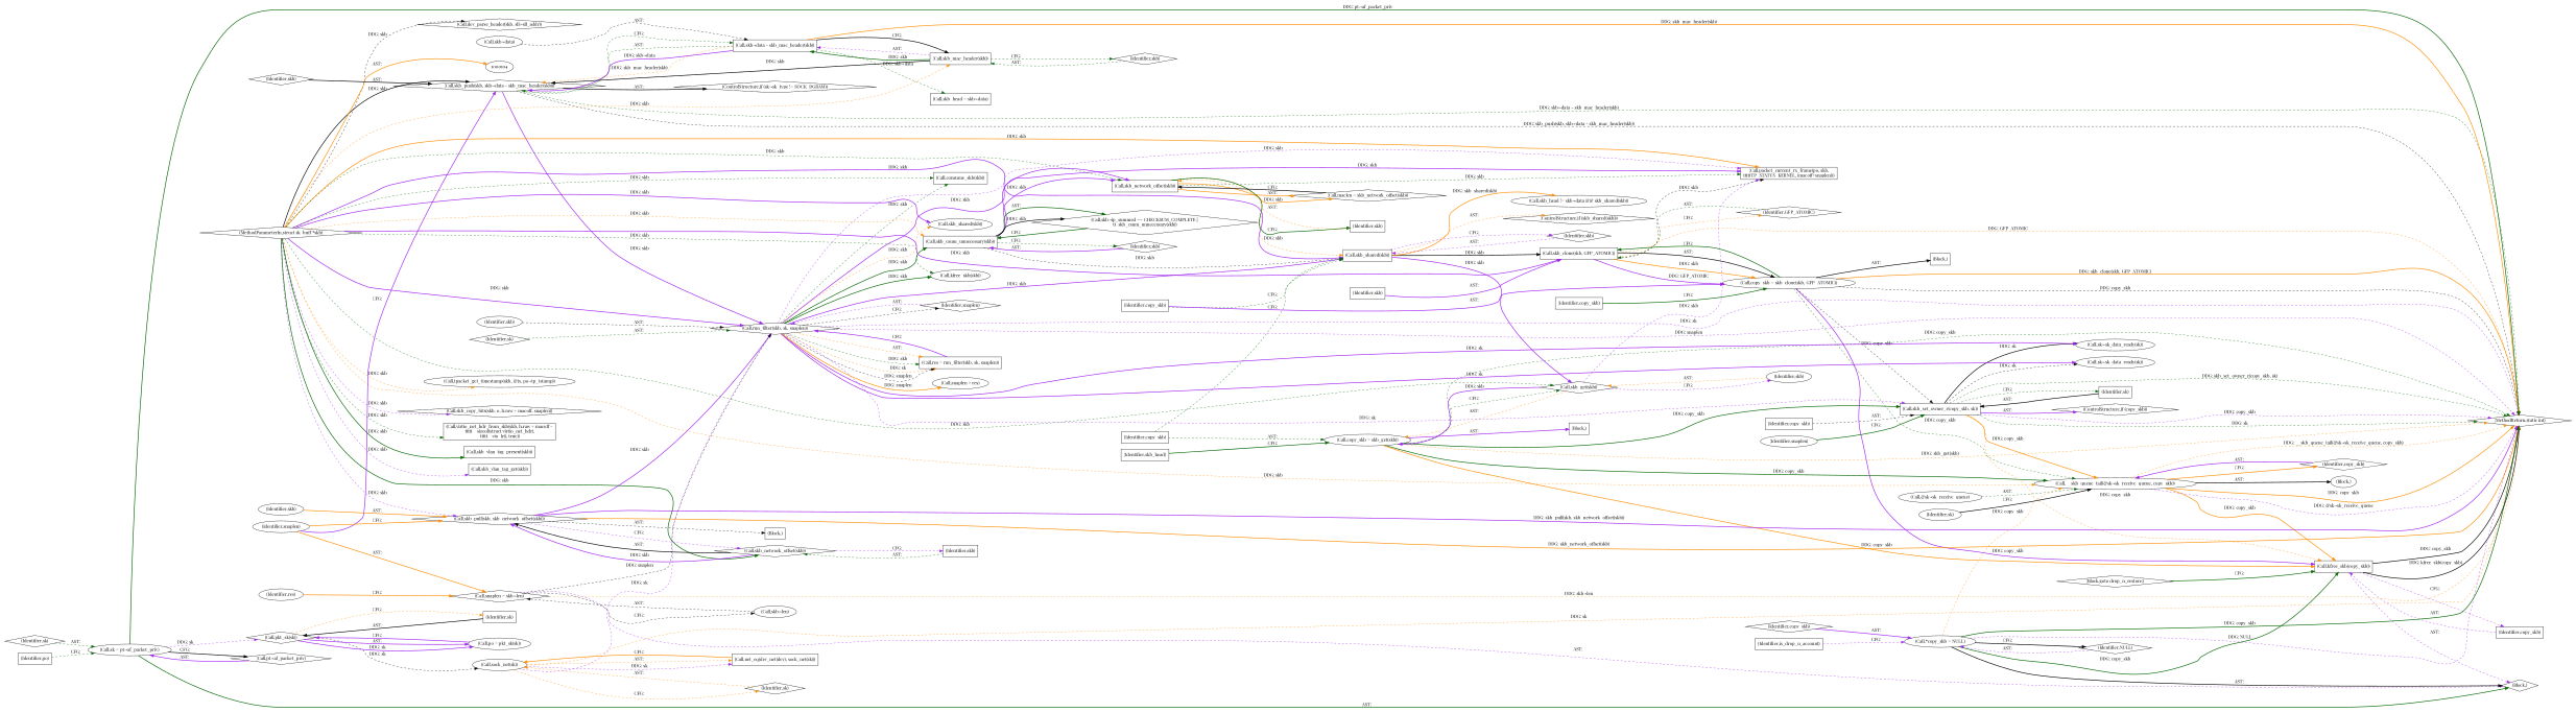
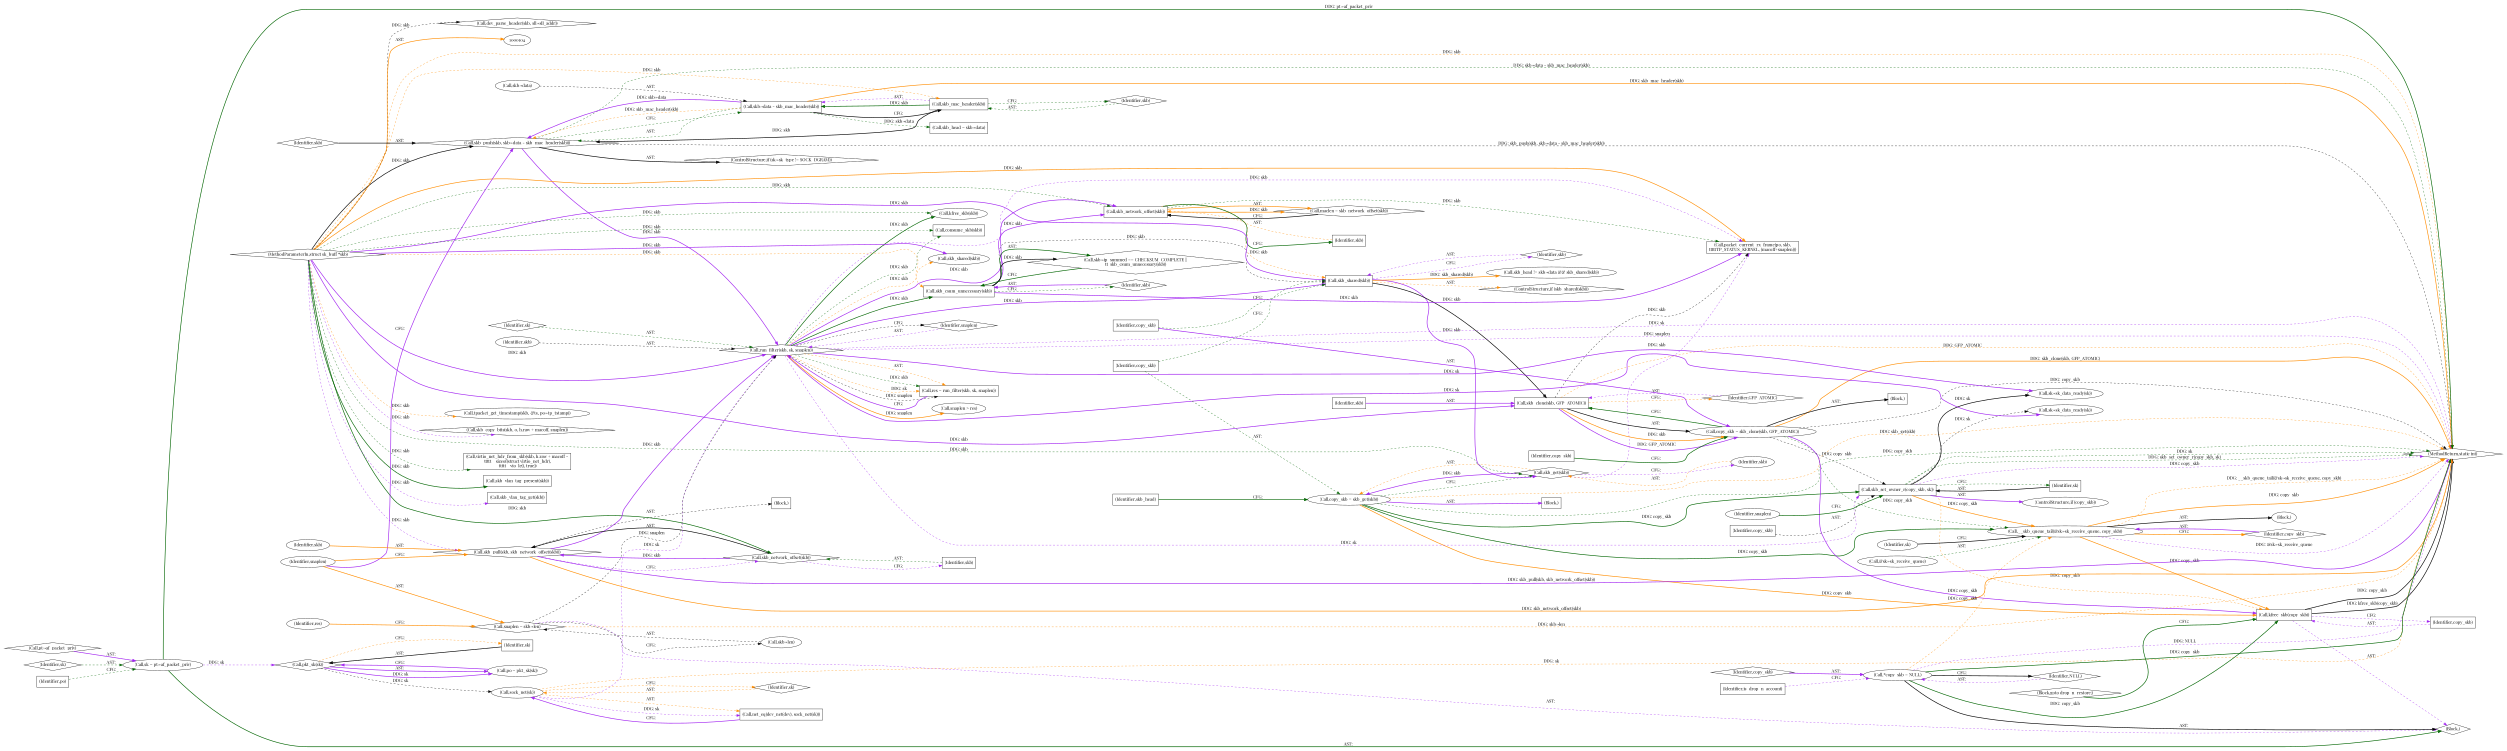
  digraph {
    fontname="Playfair Display"
    rankdir=LR
    node [fontname="Playfair Display" shape=box]
    edge [color=purple fontname="Playfair Display" style=dashed]
    n1 [label="(Call,__skb_queue_tail(&sk->sk_receive_queue, copy_skb))" shape=ellipse]
    n2 [label="(Call,kfree_skb(copy_skb))"]
    n3 [label="(Identifier,copy_skb)" shape=diamond]
    n4 [label="(MethodReturn,static int)" shape=diamond]
    n5 [label="(Block,)" shape=ellipse]
    n6 [label="(Block,)" shape=diamond]
    n7 [label="(Identifier,copy_skb)"]
    n8 [label="(Call,copy_skb = skb_get(skb))" shape=ellipse]
    n9 [label="(Call,skb_get(skb))" shape=diamond]
    n10 [label="(Call,skb_set_owner_r(copy_skb, sk))"]
    n11 [label="(Block,)"]
    n12 [label="(Call,packet_current_rx_frame(po, skb,\n\t\t\t\t\tTP_STATUS_KERNEL, (macoff+snaplen)))"]
    n13 [label="(Identifier,skb)" shape=ellipse]
    n14 [label="(Call,sk->sk_data_ready(sk))" shape=ellipse]
    n15 [label="(Call,sk->sk_data_ready(sk))" shape=ellipse]
-   n16 [label="(ControlStructure,if (copy_skb))" shape=diamond]
+   n16 [label="(ControlStructure,if (copy_skb))" shape=ellipse]
    n17 [label="(Identifier,sk)"]
    n18 [label="(Call,skb_shared(skb))"]
    n19 [label="(Call,skb_clone(skb, GFP_ATOMIC))"]
    n20 [label="(Call,skb_head != skb->data && skb_shared(skb))" shape=ellipse]
    n21 [label="(ControlStructure,if (skb_shared(skb)))" shape=diamond]
    n22 [label="(Identifier,skb)" shape=diamond]
    n23 [label="(Call,copy_skb = skb_clone(skb, GFP_ATOMIC))" shape=ellipse]
    n24 [label="(Identifier,GFP_ATOMIC)" shape=diamond]
    n25 [label="(Call,run_filter(skb, sk, snaplen))" shape=diamond]
    n26 [label="(Call,skb_csum_unnecessary(skb))"]
    n27 [label="(Call,skb_network_offset(skb))"]
    n28 [label="(Call,skb_shared(skb))" shape=ellipse]
    n29 [label="(Identifier,snaplen)" shape=diamond]
    n30 [label="(Call,res = run_filter(skb, sk, snaplen))"]
    n31 [label="(Call,snaplen > res)" shape=ellipse]
    n32 [label="(Call,kfree_skb(skb))" shape=ellipse]
    n33 [label="(Call,consume_skb(skb))"]
    n34 [label="(Call,skb->ip_summed == CHECKSUM_COMPLETE ||\n\t\t  skb_csum_unnecessary(skb))" shape=diamond]
    n35 [label="(Identifier,skb)" shape=diamond]
    n36 [label="(Call,maclen = skb_network_offset(skb))" shape=diamond]
    n37 [label="(Identifier,skb)"]
    n38 [label="(Call,skb_push(skb, skb->data - skb_mac_header(skb)))" shape=diamond]
    n39 [label="(Call,skb->data - skb_mac_header(skb))"]
    n40 [label="(ControlStructure,if (sk->sk_type != SOCK_DGRAM))" shape=diamond]
    n41 [label="(Call,skb_mac_header(skb))"]
    n42 [label="(Call,skb_head = skb->data)"]
    n43 [label="(Identifier,skb)" shape=diamond]
    n44 [label="(MethodParameterIn,struct sk_buff *skb)" shape=diamond]
    n45 [label="(Call,skb_pull(skb, skb_network_offset(skb)))" shape=diamond]
    n46 [label="(Call,skb_network_offset(skb))" shape=diamond]
    n47 [label="(Call,tpacket_get_timestamp(skb, &ts, po->tp_tstamp))" shape=ellipse]
    n48 [label="(Call,skb_copy_bits(skb, 0, h.raw + macoff, snaplen))" shape=diamond]
    n49 [label="(Call,virtio_net_hdr_from_skb(skb, h.raw + macoff -\n \t\t\t\t\t    sizeof(struct virtio_net_hdr),\n \t\t\t\t\t    vio_le(), true))"]
    n50 [label="(Call,skb_vlan_tag_present(skb))"]
    n51 [label="(Call,skb_vlan_tag_get(skb))"]
    n52 [label="(Call,dev_parse_header(skb, sll->sll_addr))" shape=diamond]
    1000104 [shape=ellipse]
    n54 [label="(Block,)"]
    n55 [label="(Identifier,skb)"]
    n56 [label="(Call,sock_net(sk))" shape=ellipse]
    n57 [label="(Call,net_eq(dev_net(dev), sock_net(sk)))"]
    n58 [label="(Identifier,sk)" shape=diamond]
    n59 [label="(Call,pkt_sk(sk))" shape=diamond]
    n60 [label="(Identifier,sk)"]
    n61 [label="(Call,po = pkt_sk(sk))" shape=ellipse]
    n62 [label="(Call,sk = pt->af_packet_priv)" shape=ellipse]
    n63 [label="(Call,pt->af_packet_priv)" shape=diamond]
    n64 [label="(Call,snaplen = skb->len)" shape=diamond]
    n65 [label="(Call,skb->len)" shape=ellipse]
    n66 [label="(Block,)"]
    n67 [label="(Call,*copy_skb = NULL)" shape=ellipse]
    n68 [label="(Identifier,NULL)" shape=diamond]
    n69 [label="(Identifier,sk)" shape=diamond]
    n70 [label="(Identifier,is_drop_n_account)"]
    n71 [label="(Identifier,po)"]
    n72 [label="(Identifier,skb)"]
    n73 [label="(Identifier,skb)" shape=diamond]
    n74 [label="(Identifier,copy_skb)"]
    n75 [label="(Identifier,snaplen)" shape=ellipse]
    n76 [label="(Identifier,copy_skb)"]
    n77 [label="(Identifier,copy_skb)"]
    n78 [label="(Identifier,skb)" shape=ellipse]
    n79 [label="(Identifier,sk)" shape=diamond]
    n80 [label="(Identifier,snaplen)" shape=ellipse]
    n81 [label="(Identifier,sk)" shape=ellipse]
    n82 [label="(Identifier,skb)" shape=ellipse]
    n83 [label="(Identifier,skb_head)"]
    n84 [label="(Call,skb->data)" shape=ellipse]
    n85 [label="(Identifier,res)" shape=ellipse]
    n86 [label="(Block,goto drop_n_restore;)" shape=diamond]
    n87 [label="(Identifier,copy_skb)" shape=diamond]
    n88 [label="(Call,&sk->sk_receive_queue)" shape=ellipse]
    n89 [label="(Identifier,copy_skb)"]
    n1 -> n2 [color=darkorange label="DDG: copy_skb" style=bold]
    n1 -> n3 [color=darkorange label="CFG: " style=bold]
    n1 -> n4 [color=darkorange label="DDG: __skb_queue_tail(&sk->sk_receive_queue, copy_skb)"]
    n1 -> n4 [color=darkorange label="DDG: copy_skb" style=bold]
    n1 -> n4 [label="DDG: &sk->sk_receive_queue"]
    n1 -> n5 [color=black label="AST: " style=bold]
    n2 -> n4 [color=black label="DDG: copy_skb" style=bold]
    n2 -> n4 [color=black label="DDG: kfree_skb(copy_skb)" style=bold]
    n2 -> n6 [label="AST: "]
    n2 -> n7 [label="CFG: "]
    n3 -> n1 [label="AST: " style=bold]
    n7 -> n2 [label="AST: "]
    n8 -> n1 [color=darkgreen label="DDG: copy_skb" style=bold]
    n8 -> n2 [color=darkorange label="DDG: copy_skb" style=bold]
    n8 -> n4 [color=darkorange label="DDG: skb_get(skb)"]
    n8 -> n4 [color=darkgreen label="DDG: copy_skb"]
    n8 -> n9 [color=darkgreen label="CFG: "]
    n8 -> n10 [color=darkgreen label="DDG: copy_skb" style=bold]
    n8 -> n11 [label="AST: " style=bold]
    n9 -> n8 [color=darkorange label="AST: "]
    n9 -> n8 [label="DDG: skb" style=bold]
    n9 -> n12 [label="DDG: skb"]
    n9 -> n13 [label="CFG: "]
    n10 -> n1 [color=darkorange label="DDG: copy_skb" style=bold]
    n10 -> n2 [color=darkorange label="DDG: copy_skb"]
    n10 -> n4 [color=darkgreen label="DDG: skb_set_owner_r(copy_skb, sk)"]
    n10 -> n4 [label="DDG: copy_skb"]
    n10 -> n4 [color=darkgreen label="DDG: sk"]
    n10 -> n14 [color=black label="DDG: sk" style=bold]
    n10 -> n15 [color=black label="DDG: sk"]
    n10 -> n16 [label="AST: " style=bold]
    n10 -> n17 [color=darkgreen label="CFG: "]
    n13 -> n9 [color=darkorange label="AST: "]
    n17 -> n10 [color=black label="AST: " style=bold]
    n18 -> n9 [label="DDG: skb" style=bold]
    n18 -> n19 [color=black label="DDG: skb" style=bold]
    n18 -> n20 [color=darkorange label="DDG: skb_shared(skb)" style=bold]
    n18 -> n21 [color=darkorange label="AST: "]
    n18 -> n22 [label="CFG: "]
    n19 -> n4 [color=darkorange label="DDG: GFP_ATOMIC"]
    n19 -> n12 [color=black label="DDG: skb"]
    n19 -> n23 [color=black label="AST: " style=bold]
    n19 -> n23 [color=darkorange label="DDG: skb" style=bold]
    n19 -> n23 [label="DDG: GFP_ATOMIC" style=bold]
    n19 -> n24 [color=darkorange label="CFG: "]
    n22 -> n18 [label="AST: "]
    n23 -> n1 [color=darkgreen label="DDG: copy_skb"]
    n23 -> n2 [label="DDG: copy_skb" style=bold]
    n23 -> n4 [color=darkorange label="DDG: skb_clone(skb, GFP_ATOMIC)" style=bold]
    n23 -> n4 [color=black label="DDG: copy_skb"]
    n23 -> n10 [color=black label="DDG: copy_skb"]
    n23 -> n19 [color=darkgreen label="CFG: " style=bold]
    n23 -> n66 [color=black label="AST: " style=bold]
-   n24 -> n19 [color=darkgreen label="AST: "]
+   n24 -> n19 [label="AST: "]
    n25 -> n4 [label="DDG: sk"]
    n25 -> n4 [label="DDG: snaplen"]
    n25 -> n10 [label="DDG: sk"]
    n25 -> n12 [label="DDG: skb"]
    n25 -> n14 [label="DDG: sk" style=bold]
    n25 -> n15 [label="DDG: sk" style=bold]
    n25 -> n18 [label="DDG: skb" style=bold]
    n25 -> n26 [color=darkgreen label="DDG: skb" style=bold]
    n25 -> n27 [label="DDG: skb" style=bold]
    n25 -> n28 [color=darkorange label="DDG: skb"]
    n25 -> n29 [color=black label="CFG: "]
    n25 -> n30 [color=darkorange label="AST: "]
    n25 -> n30 [color=darkgreen label="DDG: skb"]
    n25 -> n30 [color=darkorange label="DDG: sk"]
    n25 -> n30 [color=black label="DDG: snaplen"]
    n25 -> n31 [color=darkorange label="DDG: snaplen" style=bold]
    n25 -> n32 [color=darkgreen label="DDG: skb" style=bold]
    n25 -> n33 [color=darkgreen label="DDG: skb"]
    n26 -> n12 [label="DDG: skb" style=bold]
    n26 -> n18 [color=black label="DDG: skb"]
    n26 -> n27 [label="DDG: skb" style=bold]
    n26 -> n34 [color=darkgreen label="AST: " style=bold]
    n26 -> n34 [color=black label="DDG: skb" style=bold]
    n26 -> n35 [color=darkgreen label="CFG: "]
    n27 -> n12 [color=darkgreen label="DDG: skb"]
    n27 -> n18 [color=darkorange label="DDG: skb"]
    n27 -> n36 [color=darkorange label="AST: " style=bold]
    n27 -> n36 [color=darkorange label="DDG: skb" style=bold]
    n27 -> n37 [color=darkgreen label="CFG: " style=bold]
    n29 -> n25 [label="AST: "]
    n30 -> n25 [label="CFG: " style=bold]
    n34 -> n26 [color=darkgreen label="CFG: " style=bold]
    n35 -> n26 [label="AST: " style=bold]
    n36 -> n27 [color=black label="CFG: " style=bold]
    n37 -> n27 [color=darkorange label="AST: "]
    n38 -> n4 [color=darkgreen label="DDG: skb->data - skb_mac_header(skb)"]
    n38 -> n4 [color=black label="DDG: skb_push(skb, skb->data - skb_mac_header(skb))"]
    n38 -> n25 [label="DDG: skb" style=bold]
    n38 -> n39 [color=darkgreen label="CFG: "]
    n38 -> n40 [color=black label="AST: " style=bold]
    n39 -> n4 [color=darkorange label="DDG: skb_mac_header(skb)" style=bold]
    n39 -> n38 [color=darkgreen label="AST: "]
    n39 -> n38 [label="DDG: skb->data" style=bold]
    n39 -> n38 [color=darkorange label="DDG: skb_mac_header(skb)"]
    n39 -> n41 [color=black label="CFG: " style=bold]
    n39 -> n42 [color=darkgreen label="DDG: skb->data"]
    n41 -> n38 [color=black label="DDG: skb" style=bold]
    n41 -> n39 [label="AST: "]
    n41 -> n39 [color=darkgreen label="DDG: skb" style=bold]
    n41 -> n43 [color=darkgreen label="CFG: "]
    n43 -> n41 [color=darkgreen label="AST: "]
-   n44 -> n1 [color=darkorange label="DDG: skb"]
+   n44 -> n4 [color=darkorange label="DDG: skb"]
    n44 -> n9 [color=darkgreen label="DDG: skb"]
    n44 -> n12 [color=darkorange label="DDG: skb" style=bold]
    n44 -> n18 [label="DDG: skb" style=bold]
    n44 -> n19 [label="DDG: skb" style=bold]
    n44 -> n25 [label="DDG: skb" style=bold]
    n44 -> n26 [color=darkorange label="DDG: skb"]
    n44 -> n27 [color=darkgreen label="DDG: skb"]
    n44 -> n28 [label="DDG: skb" style=bold]
    n44 -> n32 [color=darkgreen label="DDG: skb"]
    n44 -> n33 [color=darkgreen label="DDG: skb"]
    n44 -> n38 [color=black label="DDG: skb" style=bold]
    n44 -> n41 [color=darkorange label="DDG: skb"]
    n44 -> n45 [label="DDG: skb"]
    n44 -> n46 [color=darkgreen label="DDG: skb" style=bold]
    n44 -> n47 [color=darkorange label="DDG: skb"]
    n44 -> n48 [label="DDG: skb"]
    n44 -> n49 [color=darkgreen label="DDG: skb"]
    n44 -> n50 [color=darkgreen label="DDG: skb" style=bold]
    n44 -> n51 [label="DDG: skb"]
    n44 -> n52 [color=black label="DDG: skb"]
    n44 -> 1000104 [color=darkorange label="AST: " style=bold]
    n45 -> n4 [label="DDG: skb_pull(skb, skb_network_offset(skb))" style=bold]
    n45 -> n4 [color=darkorange label="DDG: skb_network_offset(skb)" style=bold]
    n45 -> n25 [label="DDG: skb" style=bold]
    n45 -> n46 [label="CFG: "]
    n45 -> n54 [color=black label="AST: "]
    n46 -> n45 [color=black label="AST: " style=bold]
    n46 -> n45 [label="DDG: skb" style=bold]
    n46 -> n55 [label="CFG: "]
    n55 -> n46 [color=darkgreen label="AST: "]
    n56 -> n4 [color=darkorange label="DDG: sk"]
    n56 -> n25 [label="DDG: sk"]
    n56 -> n57 [color=darkorange label="AST: "]
    n56 -> n57 [label="DDG: sk"]
    n56 -> n58 [color=darkorange label="CFG: "]
-   n57 -> n56 [color=darkorange label="CFG: " style=bold]
+   n57 -> n56 [label="CFG: " style=bold]
    n58 -> n56 [color=darkorange label="AST: "]
    n59 -> n56 [color=black label="DDG: sk"]
    n59 -> n60 [color=darkorange label="CFG: "]
    n59 -> n61 [label="AST: " style=bold]
    n59 -> n61 [label="DDG: sk" style=bold]
    n60 -> n59 [color=black label="AST: " style=bold]
    n61 -> n59 [label="CFG: " style=bold]
    n62 -> n4 [color=darkgreen label="DDG: pt->af_packet_priv" style=bold]
    n62 -> n6 [color=darkgreen label="AST: " style=bold]
    n62 -> n59 [label="DDG: sk"]
-   n62 -> n63 [color=black label="CFG: " style=bold]
    n63 -> n62 [label="AST: " style=bold]
    n64 -> n4 [color=darkorange label="DDG: skb->len"]
    n64 -> n6 [label="AST: "]
    n64 -> n25 [color=black label="DDG: snaplen"]
    n64 -> n65 [color=black label="CFG: "]
    n65 -> n64 [color=black label="AST: "]
    n67 -> n1 [color=darkorange label="DDG: copy_skb"]
    n67 -> n2 [color=darkgreen label="DDG: copy_skb" style=bold]
    n67 -> n4 [label="DDG: NULL"]
    n67 -> n4 [color=darkgreen label="DDG: copy_skb" style=bold]
    n67 -> n6 [color=black label="AST: " style=bold]
    n67 -> n68 [color=black label="CFG: " style=bold]
    n68 -> n67 [label="AST: "]
    n69 -> n62 [color=darkgreen label="AST: "]
    n70 -> n67 [label="CFG: "]
    n71 -> n62 [color=darkgreen label="CFG: "]
    n72 -> n19 [label="AST: " style=bold]
    n73 -> n38 [color=black label="AST: " style=bold]
    n74 -> n18 [color=darkgreen label="CFG: "]
    n74 -> n23 [label="AST: " style=bold]
    n75 -> n10 [color=darkgreen label="CFG: " style=bold]
    n76 -> n8 [color=darkgreen label="AST: "]
    n76 -> n18 [color=darkgreen label="CFG: "]
    n77 -> n10 [color=black label="AST: "]
    n78 -> n25 [color=black label="AST: "]
    n79 -> n25 [color=darkgreen label="AST: "]
    n80 -> n38 [label="CFG: " style=bold]
    n80 -> n45 [color=darkorange label="CFG: " style=bold]
    n80 -> n64 [color=darkorange label="AST: " style=bold]
    n81 -> n1 [color=black label="CFG: " style=bold]
    n82 -> n45 [color=darkorange label="AST: " style=bold]
    n83 -> n8 [color=darkgreen label="CFG: " style=bold]
    n84 -> n39 [color=black label="AST: "]
    n85 -> n64 [color=darkorange label="CFG: " style=bold]
    n86 -> n2 [color=darkgreen label="CFG: " style=bold]
    n87 -> n67 [label="AST: " style=bold]
    n88 -> n1 [color=darkgreen label="AST: "]
    n89 -> n23 [color=darkgreen label="CFG: " style=bold]
  }
